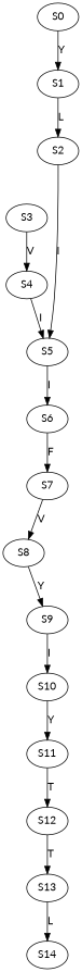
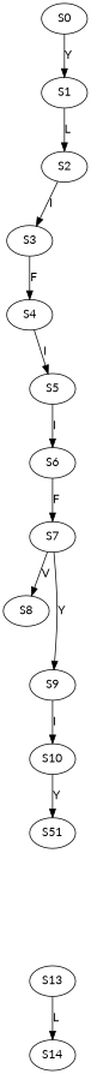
  strict digraph {
    fontname=Lato
    node [fontname=Lato]
    edge [fontname=Lato]
    S0
    S1
    S2
    S3
    S4
    S5
    S6
    S7
    S8
    S9
    S10
-   S11
-   S12
+   S11 [label=S51]
    S13
    S14
    S0 -> S1 [label=Y]
    S1 -> S2 [label=L]
-   S2 -> S5 [label=I]
-   S3 -> S4 [label=V]
+   S2 -> S3 [label=I]
+   S3 -> S4 [label=F]
    S4 -> S5 [label=I]
    S5 -> S6 [label=I]
    S6 -> S7 [label=F]
    S7 -> S8 [label=V]
-   S8 -> S9 [label=Y]
+   S7 -> S9 [label=Y]
    S9 -> S10 [label=I]
    S10 -> S11 [label=Y]
-   S11 -> S12 [label=T]
-   S12 -> S13 [label=T]
    S13 -> S14 [label=L]
  }
